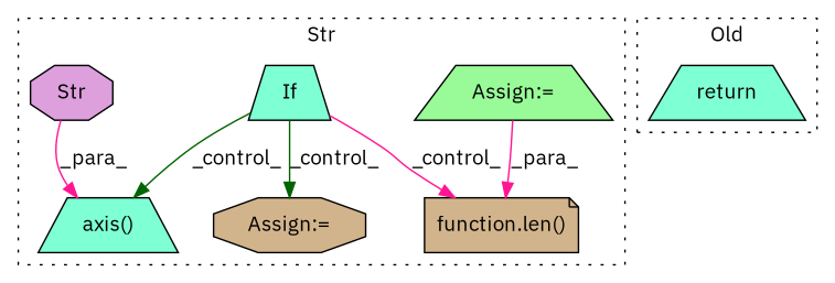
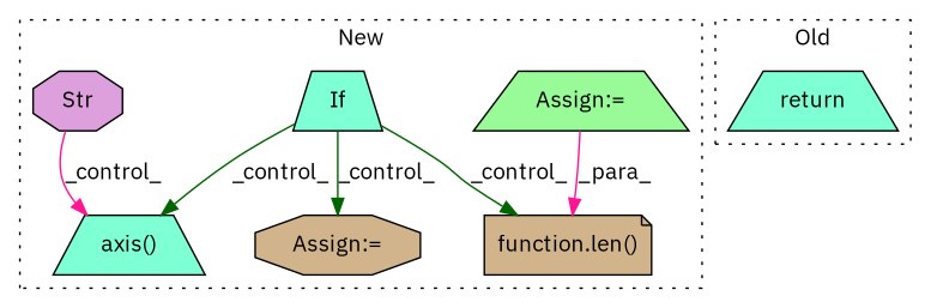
  digraph {
    fontname="IBM Plex Sans"
    node [a=75 fillcolor=aquamarine fontname="IBM Plex Sans" l=3 shape=trapezium style=filled]
    edge [color=darkgreen fontname="IBM Plex Sans"]
    n1 [l="9,1" label="axis()" s="7344,7358"]
    n2 [a=66 fillcolor=plum l=5 label=Str s=7353 shape=octagon]
    n3 [a=96 label=If s=6972]
    n4 [fillcolor=tan l="4,1" label="function.len()" s="7473,7487" shape=note]
    n5 [a=68 fillcolor=palegreen label="Assign:=" s=6918]
    n6 [a=68 fillcolor=tan label="Assign:=" s=6995 shape=octagon]
    n7 [a=93 l=7 label=return s=6842]
    subgraph cluster_1 {
-     label=Str
+     label=New
      style=dotted
      n1
      n2
      n3
      n4
      n5
      n6
    }
    subgraph cluster_2 {
      label=Old
      style=dotted
      n7
    }
-   n2 -> n1 [color=deeppink label=_para_]
+   n2 -> n1 [color=deeppink label=_control_]
    n3 -> n1 [label=_control_]
-   n3 -> n4 [color=deeppink label=_control_]
+   n3 -> n4 [label=_control_]
    n3 -> n6 [label=_control_]
    n5 -> n4 [color=deeppink label=_para_]
  }
